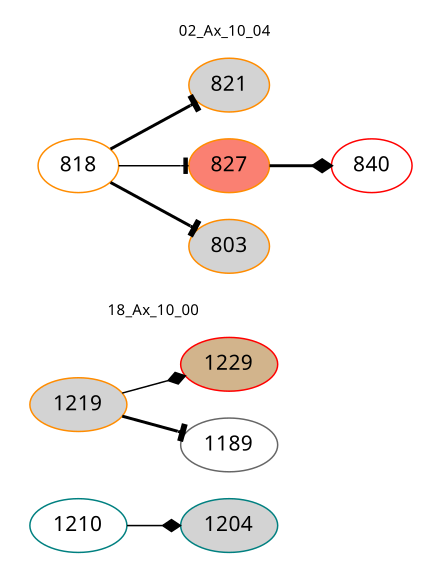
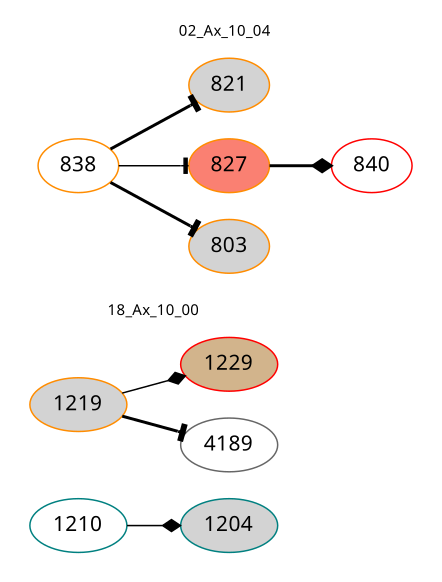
  digraph {
    fontname="Noto Sans"
    rankdir=LR
    node [color=darkorange fillcolor=lightgrey fontname="Noto Sans" style=filled]
    edge [arrowhead=tee color=black fontname="Noto Sans" style=bold]
    n1 [label=1219]
-   n2 [color=gray40 fillcolor=white label=1189]
+   n2 [color=gray40 fillcolor=white label=4189]
    n3 [color=red fillcolor=tan label=1229]
    n4 [color=teal fillcolor=white label=1210]
    n5 [color=teal label=1204]
-   n6 [fillcolor=white label=818]
+   n6 [fillcolor=white label=838]
    n7 [label=803]
    n8 [fillcolor=salmon label=827]
    n9 [label=821]
    n10 [color=red fillcolor=white label=840]
    subgraph cluster_1 {
      color=white
      fontsize=10
      label="18_Ax_10_00"
      n1
      n2
      n3
      n4
      n5
    }
    subgraph cluster_2 {
      color=white
      fontsize=10
      label="02_Ax_10_04"
      n6
      n7
      n8
      n9
      n10
    }
    n1 -> n2
    n1 -> n3 [arrowhead=diamond style=solid]
    n4 -> n5 [arrowhead=diamond style=solid]
    n6 -> n7
    n6 -> n8 [style=solid]
    n6 -> n9
    n8 -> n10 [arrowhead=diamond]
  }
